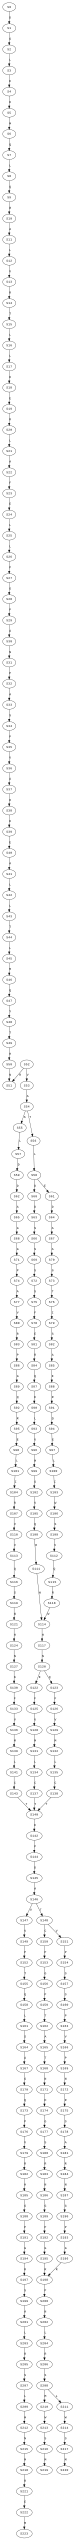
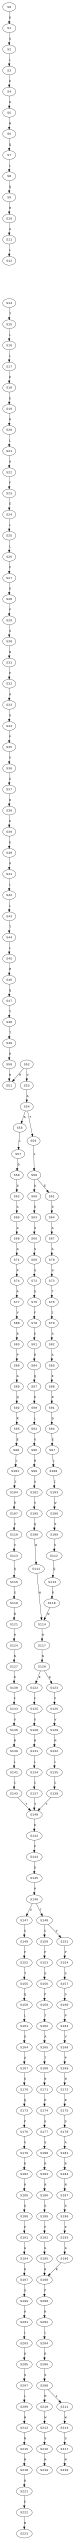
  strict digraph {
    fontname="Liberation Mono"
    node [fontname="Liberation Mono"]
    edge [fontname="Liberation Mono"]
    S0
    S1
    S2
    S3
    S4
    S5
    S6
    S7
    S8
    S9
    S10
    S11
    S12
-   S13
    S14
    S15
    S16
    S17
    S18
    S19
    S20
    S21
    S22
    S23
    S24
    S25
    S26
    S27
    S28
    S29
    S30
    S31
    S32
    S33
    S34
    S35
    S36
    S37
    S38
    S39
    S40
    S41
    S42
    S43
    S44
    S45
    S46
    S47
    S48
    S49
    S50
    S51
    S52
    S53
    S54
    S55
    S56
    S57
    S58
    S59
    S60
    S61
    S62
    S63
    S64
    S65
    S66
    S67
    S68
    S69
    S70
    S71
    S72
    S73
    S74
    S75
    S76
    S77
    S78
    S79
    S80
    S81
    S82
    S83
    S84
    S85
    S86
    S87
    S88
    S89
    S90
    S91
    S92
    S93
    S94
    S95
    S96
    S97
    S98
    S99
    S100
    S101
    S102
    S103
    S104
    S105
    S106
    S107
    S108
    S109
    S110
    S111
    S112
    S113
    S114
    S115
    S116
    S117
    S118
    S119
    S120
    S121
    S122
    S123
    S124
    S125
    S126
    S127
    S128
    S129
    S130
    S131
    S132
    S133
    S134
    S135
    S136
    S137
    S138
    S139
    S140
    S141
    S142
    S143
    S144
    S145
    S146
    S147
    S148
    S149
    S150
    S151
    S152
    S153
    S154
    S155
    S156
    S157
    S158
    S159
    S160
    S161
    S162
    S163
    S164
    S165
    S166
    S167
    S168
    S169
    S170
    S171
    S172
    S173
    S174
    S175
    S176
    S177
    S178
    S179
    S180
    S181
    S182
    S183
    S184
    S185
    S186
    S187
    S188
    S189
    S190
    S191
    S192
    S193
    S194
    S195
    S196
    S197
    S198
    S199
    S200
    S201
    S202
    S203
    S204
    S205
    S206
    S207
    S208
    S209
    S210
    S211
    S212
    S213
    S214
    S215
    S216
    S217
    S218
    S219
    S220
    S221
    S222
    S223
    S0 -> S1 [label=D]
    S1 -> S2 [label=G]
    S2 -> S3 [label=L]
    S3 -> S4 [label=E]
    S4 -> S5 [label=D]
    S5 -> S6 [label=W]
    S6 -> S7 [label=Q]
    S7 -> S8 [label=L]
    S8 -> S9 [label=Q]
    S9 -> S10 [label=W]
    S10 -> S11 [label=A]
    S11 -> S12 [label=L]
-   S12 -> S13 [label=V]
-   S13 -> S14 [label=R]
    S14 -> S15 [label=T]
    S15 -> S16 [label=L]
    S16 -> S17 [label=L]
    S17 -> S18 [label=D]
    S18 -> S19 [label=E]
    S19 -> S20 [label=R]
    S20 -> S21 [label=L]
    S21 -> S22 [label=A]
    S22 -> S23 [label=F]
    S23 -> S24 [label=E]
    S24 -> S25 [label=L]
    S25 -> S26 [label=L]
    S26 -> S27 [label=P]
    S27 -> S28 [label=G]
    S28 -> S29 [label=P]
    S29 -> S30 [label=A]
    S30 -> S31 [label=N]
    S31 -> S32 [label=P]
    S32 -> S33 [label=A]
    S33 -> S34 [label=S]
    S34 -> S35 [label=P]
    S35 -> S36 [label=V]
    S36 -> S37 [label=A]
    S37 -> S38 [label=H]
    S38 -> S39 [label=D]
    S39 -> S40 [label=E]
    S40 -> S41 [label=A]
    S41 -> S42 [label=L]
    S42 -> S43 [label=L]
    S43 -> S44 [label=T]
    S44 -> S45 [label=L]
    S45 -> S46 [label=M]
    S46 -> S47 [label=Q]
    S47 -> S48 [label=Y]
    S48 -> S49 [label=T]
    S49 -> S50 [label=H]
    S50 -> S51 [label=N]
    S52 -> S51 [label=R]
    S52 -> S53 [label=V]
    S53 -> S54 [label=A]
    S54 -> S55 [label=S]
    S54 -> S56 [label=T]
    S55 -> S57 [label=L]
    S56 -> S58 [label=L]
    S57 -> S59 [label=D]
    S58 -> S60 [label=D]
    S58 -> S61 [label=E]
    S59 -> S62 [label=D]
    S60 -> S63 [label=D]
    S61 -> S64 [label=D]
    S62 -> S65 [label=A]
    S63 -> S66 [label=S]
    S64 -> S67 [label=A]
    S65 -> S68 [label=G]
    S66 -> S69 [label=S]
    S67 -> S70 [label=A]
    S68 -> S71 [label=G]
    S69 -> S72 [label=S]
    S70 -> S73 [label=G]
    S71 -> S74 [label=P]
    S72 -> S75 [label=S]
    S73 -> S76 [label=T]
    S74 -> S77 [label=A]
    S75 -> S78 [label=F]
    S76 -> S79 [label=I]
    S77 -> S80 [label=V]
    S78 -> S81 [label=E]
    S79 -> S82 [label=S]
    S80 -> S83 [label=R]
    S81 -> S84 [label=R]
    S82 -> S85 [label=A]
    S83 -> S86 [label=P]
    S84 -> S87 [label=Q]
    S85 -> S88 [label=E]
    S86 -> S89 [label=G]
    S87 -> S90 [label=E]
    S88 -> S91 [label=R]
    S89 -> S92 [label=Q]
    S90 -> S93 [label=L]
    S91 -> S94 [label=Q]
    S92 -> S95 [label=R]
    S93 -> S96 [label=V]
    S94 -> S97 [label=E]
    S95 -> S98 [label=E]
    S96 -> S99 [label=W]
    S97 -> S100 [label=L]
    S98 -> S101 [label=L]
    S99 -> S102 [label=S]
    S100 -> S103 [label=I]
    S101 -> S104 [label=I]
    S102 -> S105 [label=V]
    S103 -> S106 [label=W]
    S104 -> S107 [label=R]
    S105 -> S108 [label=Q]
    S106 -> S109 [label=S]
    S107 -> S110 [label=V]
    S108 -> S111 [label=R]
    S109 -> S112 [label=V]
    S110 -> S113 [label=V]
    S111 -> S114 [label=W]
    S112 -> S115 [label=Q]
    S113 -> S116 [label=Q]
    S114 -> S117 [label=H]
    S115 -> S118 [label=R]
    S116 -> S119 [label=S]
    S117 -> S120 [label=N]
    S118 -> S114 [label=W]
    S119 -> S121 [label=W]
    S120 -> S122 [label=E]
    S120 -> S123 [label=Q]
    S121 -> S124 [label=H]
    S122 -> S125 [label=F]
    S123 -> S126 [label=F]
    S124 -> S127 [label=N]
    S125 -> S128 [label=V]
    S126 -> S129 [label=V]
    S127 -> S130 [label=K]
    S128 -> S131 [label=M]
    S129 -> S132 [label=M]
    S130 -> S133 [label=F]
    S131 -> S134 [label=L]
    S132 -> S135 [label=L]
    S133 -> S136 [label=V]
    S134 -> S137 [label=C]
    S135 -> S138 [label=C]
    S136 -> S139 [label=M]
    S137 -> S140 [label=T]
    S138 -> S140 [label=T]
    S139 -> S141 [label=L]
    S140 -> S142 [label=E]
    S141 -> S143 [label=C]
    S142 -> S144 [label=P]
    S143 -> S140 [label=T]
    S144 -> S145 [label=D]
    S145 -> S146 [label=A]
    S146 -> S147 [label=V]
    S146 -> S148 [label=T]
    S147 -> S149 [label=V]
    S148 -> S150 [label=C]
    S148 -> S151 [label=V]
    S149 -> S152 [label=P]
    S150 -> S153 [label=P]
    S151 -> S154 [label=P]
    S152 -> S155 [label=T]
    S153 -> S156 [label=G]
    S154 -> S157 [label=S]
    S155 -> S158 [label=Q]
    S156 -> S159 [label=P]
    S157 -> S160 [label=S]
    S158 -> S161 [label=L]
    S159 -> S162 [label=T]
    S160 -> S163 [label=P]
    S161 -> S164 [label=S]
    S162 -> S165 [label=A]
    S163 -> S166 [label=V]
    S164 -> S167 [label=A]
    S165 -> S168 [label=T]
    S166 -> S169 [label=P]
    S167 -> S170 [label=G]
    S168 -> S171 [label=N]
    S169 -> S172 [label=N]
    S170 -> S173 [label=Q]
    S171 -> S174 [label=H]
    S172 -> S175 [label=R]
    S173 -> S176 [label=P]
    S174 -> S177 [label=G]
    S175 -> S178 [label=S]
    S176 -> S179 [label=V]
    S177 -> S180 [label=S]
    S178 -> S181 [label=A]
    S179 -> S182 [label=R]
    S180 -> S183 [label=R]
    S181 -> S184 [label=R]
    S182 -> S185 [label=H]
    S183 -> S186 [label=N]
    S184 -> S187 [label=N]
    S185 -> S188 [label=G]
    S186 -> S189 [label=G]
    S187 -> S190 [label=G]
    S188 -> S191 [label=P]
    S189 -> S192 [label=P]
    S190 -> S193 [label=P]
    S191 -> S194 [label=G]
    S192 -> S195 [label=G]
    S193 -> S196 [label=G]
    S194 -> S197 [label=R]
    S195 -> S198 [label=R]
    S196 -> S198 [label=R]
    S197 -> S199 [label=S]
    S198 -> S200 [label=P]
    S199 -> S201 [label=A]
    S200 -> S202 [label=N]
    S201 -> S203 [label=L]
    S202 -> S204 [label=L]
    S203 -> S205 [label=R]
    S204 -> S206 [label=R]
    S205 -> S207 [label=S]
    S206 -> S208 [label=S]
    S207 -> S209 [label=L]
    S208 -> S210 [label=M]
    S208 -> S211 [label=L]
    S209 -> S212 [label=W]
    S210 -> S213 [label=W]
    S211 -> S214 [label=W]
    S212 -> S215 [label=N]
    S213 -> S216 [label=S]
    S214 -> S217 [label=S]
    S215 -> S218 [label=M]
    S216 -> S219 [label=M]
    S217 -> S220 [label=M]
    S218 -> S221 [label=R]
    S221 -> S222 [label=E]
    S222 -> S223 [label=M]
  }
